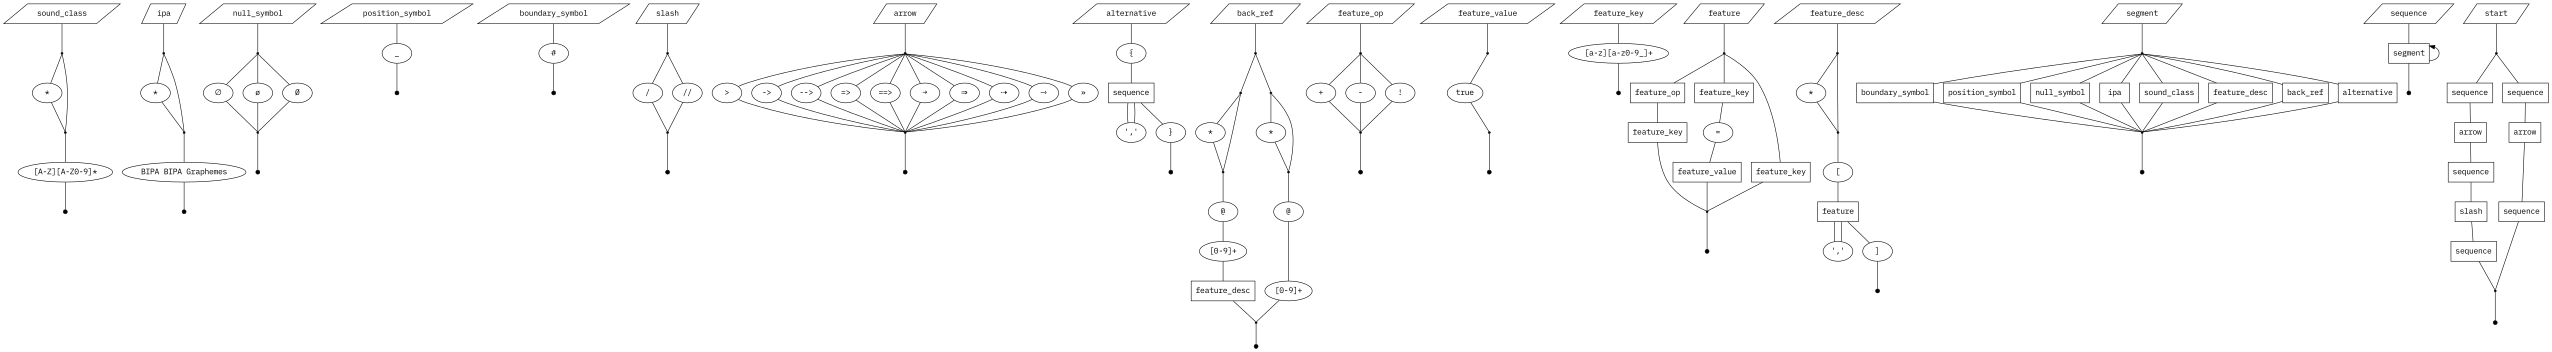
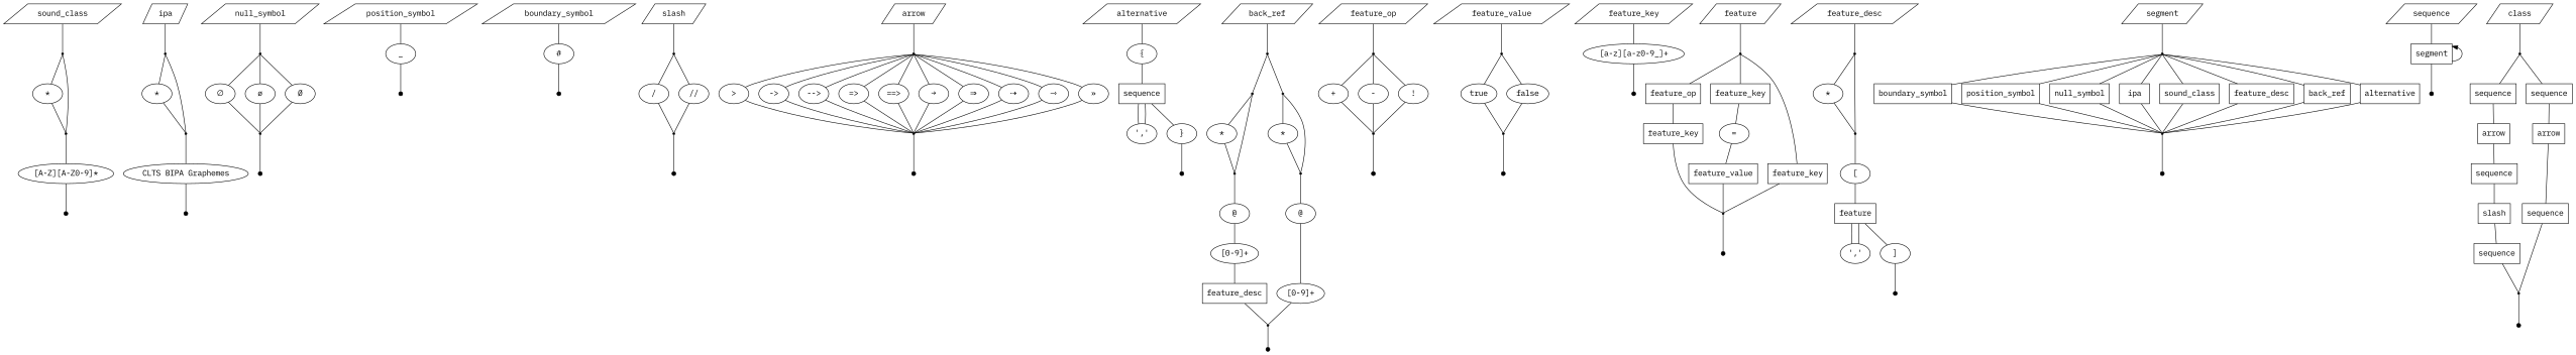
  strict digraph {
    fontname="IBM Plex Mono"
    packMode=clust
    rankdir=TB
    splines=true
    node [fontname="IBM Plex Mono" shape=point]
    edge [arrowhead=none fontname="IBM Plex Mono"]
    n1 [height=0.5 label="*" width=0.75 shape=""]
    n3 [height=0.05 width=0.05]
    n4 [height=0.5 label="[A-Z][A-Z0-9]*" width=1.8776 shape=""]
    n5 [height=0.1 width=0.1]
    n2 [height=0.05 width=0.05]
    sound_class [height=0.5 label=sound_class shape=parallelogram width=2.2463]
    n6 [height=0.5 label="*" width=0.75 shape=""]
    n8 [height=0.05 width=0.05]
-   n9 [height=0.5 label="BIPA BIPA Graphemes" width=2.7083 shape=""]
+   n9 [height=0.5 label="CLTS BIPA Graphemes" width=2.7083 shape=""]
    n10 [height=0.1 width=0.1]
    n7 [height=0.05 width=0.05]
    ipa [height=0.5 label=ipa shape=parallelogram width=0.90716]
    n11 [height=0.5 label="∅" width=0.75 shape=""]
    n16 [height=0.05 width=0.05]
    n17 [height=0.1 width=0.1]
    n13 [height=0.5 label="ø" width=0.75 shape=""]
    n14 [height=0.5 label="Ø" width=0.75 shape=""]
    n15 [height=0.05 width=0.05]
    null_symbol [height=0.5 label=null_symbol shape=parallelogram width=2.3327]
    n18 [height=0.5 label=_ width=0.75 shape=""]
    n19 [height=0.1 width=0.1]
    position_symbol [height=0.5 label=position_symbol shape=parallelogram width=2.9375]
    n20 [height=0.5 label="#" width=0.75 shape=""]
    n21 [height=0.1 width=0.1]
    boundary_symbol [height=0.5 label=boundary_symbol shape=parallelogram width=3.1535]
    n22 [height=0.5 label="/" width=0.75 shape=""]
    n25 [height=0.05 width=0.05]
    n26 [height=0.1 width=0.1]
    n23 [height=0.5 label="//" width=0.75 shape=""]
    n24 [height=0.05 width=0.05]
    slash [height=0.5 label=slash shape=parallelogram width=1.2095]
    n27 [height=0.5 label=">" width=0.75 shape=""]
    n38 [height=0.05 width=0.05]
    n39 [height=0.1 width=0.1]
    n28 [height=0.5 label="->" width=0.75 shape=""]
    n29 [height=0.5 label="-->" width=0.75 shape=""]
    n30 [height=0.5 label="=>" width=0.75 shape=""]
    n31 [height=0.5 label="==>" width=0.75 shape=""]
    n32 [height=0.5 label="→" width=0.75 shape=""]
    n33 [height=0.5 label="⇒" width=0.75 shape=""]
    n34 [height=0.5 label="⇢" width=0.75 shape=""]
    n35 [height=0.5 label="⇾" width=0.75 shape=""]
    n36 [height=0.5 label="»" width=0.75 shape=""]
    n37 [height=0.05 width=0.05]
    arrow [height=0.5 label=arrow shape=parallelogram width=1.3103]
    n40 [height=0.5 label="{" width=0.75 shape=""]
    n41 [height=0.5 label=sequence shape=box width=0.91667]
    n42 [height=0.5 label="','" width=0.75 shape=""]
    n43 [height=0.5 label="}" width=0.75 shape=""]
    n44 [height=0.1 width=0.1]
    alternative [height=0.5 label=alternative shape=parallelogram width=2.0303]
    n45 [height=0.5 label="*" width=0.75 shape=""]
    n47 [height=0.05 width=0.05]
    n48 [height=0.5 label="@" width=0.75 shape=""]
    n49 [height=0.5 label="[0-9]+" width=0.94444 shape=""]
    n50 [height=0.5 label=feature_desc shape=box width=1.1806]
    n57 [height=0.05 width=0.05]
    n58 [height=0.1 width=0.1]
    n46 [height=0.05 width=0.05]
    n51 [height=0.5 label="*" width=0.75 shape=""]
    n53 [height=0.05 width=0.05]
    n54 [height=0.5 label="@" width=0.75 shape=""]
    n55 [height=0.5 label="[0-9]+" width=0.94444 shape=""]
    n52 [height=0.05 width=0.05]
    n56 [height=0.05 width=0.05]
    back_ref [height=0.5 label=back_ref shape=parallelogram width=1.7567]
    n59 [height=0.5 label="+" width=0.75 shape=""]
    n63 [height=0.05 width=0.05]
    n64 [height=0.1 width=0.1]
    n60 [height=0.5 label="-" width=0.75 shape=""]
    n61 [height=0.5 label="!" width=0.75 shape=""]
    n62 [height=0.05 width=0.05]
    feature_op [height=0.5 label=feature_op shape=parallelogram width=2.0303]
    n65 [height=0.5 label=true width=0.75 shape=""]
    n68 [height=0.05 width=0.05]
    n69 [height=0.1 width=0.1]
+   n66 [height=0.5 label=false width=0.76389 shape=""]
    n67 [height=0.05 width=0.05]
    feature_value [height=0.5 label=feature_value shape=parallelogram width=2.4767]
    n70 [height=0.5 label="[a-z][a-z0-9_]+" width=1.8234 shape=""]
    n71 [height=0.1 width=0.1]
    feature_key [height=0.5 label=feature_key shape=parallelogram width=2.1887]
    n72 [height=0.5 label=feature_op shape=box width=1.0278]
    n73 [height=0.5 label=feature_key shape=box width=1.1111]
    n79 [height=0.05 width=0.05]
    n80 [height=0.1 width=0.1]
    n74 [height=0.5 label=feature_key shape=box width=1.1111]
    n75 [height=0.5 label="=" width=0.75 shape=""]
    n76 [height=0.5 label=feature_value shape=box width=1.25]
    n77 [height=0.5 label=feature_key shape=box width=1.1111]
    n78 [height=0.05 width=0.05]
    feature [height=0.5 label=feature shape=parallelogram width=1.4831]
    n81 [height=0.5 label="*" width=0.75 shape=""]
    n83 [height=0.05 width=0.05]
    n84 [height=0.5 label="[" width=0.75 shape=""]
    n85 [height=0.5 label=feature shape=box width=0.75]
    n86 [height=0.5 label="','" width=0.75 shape=""]
    n87 [height=0.5 label="]" width=0.75 shape=""]
    n88 [height=0.1 width=0.1]
    n82 [height=0.05 width=0.05]
    feature_desc [height=0.5 label=feature_desc shape=parallelogram width=2.3327]
    n89 [height=0.5 label=boundary_symbol shape=box width=1.5972]
    n98 [height=0.05 width=0.05]
    n99 [height=0.1 width=0.1]
    n90 [height=0.5 label=position_symbol shape=box width=1.4861]
    n91 [height=0.5 label=null_symbol shape=box width=1.1806]
    n92 [height=0.5 label=ipa shape=box width=0.75]
    n93 [height=0.5 label=sound_class shape=box width=1.1389]
    n94 [height=0.5 label=feature_desc shape=box width=1.1806]
    n95 [height=0.5 label=back_ref shape=box width=0.88889]
    n96 [height=0.5 label=alternative shape=box width=1.0278]
    n97 [height=0.05 width=0.05]
    segment [height=0.5 label=segment shape=parallelogram width=1.6991]
    n100 [height=0.5 label=segment shape=box width=0.86111]
    n101 [height=0.1 width=0.1]
    sequence [height=0.5 label=sequence shape=parallelogram width=1.8143]
    n102 [height=0.5 label=sequence shape=box width=0.91667]
    n103 [height=0.5 label=arrow shape=box width=0.75]
    n104 [height=0.5 label=sequence shape=box width=0.91667]
    n105 [height=0.5 label=slash shape=box width=0.75]
    n106 [height=0.5 label=sequence shape=box width=0.91667]
    n111 [height=0.05 width=0.05]
    n112 [height=0.1 width=0.1]
    n107 [height=0.5 label=sequence shape=box width=0.91667]
    n108 [height=0.5 label=arrow shape=box width=0.75]
    n109 [height=0.5 label=sequence shape=box width=0.91667]
    n110 [height=0.05 width=0.05]
-   start [height=0.5 label=start shape=parallelogram width=1.0944]
+   start [height=0.5 label=class shape=parallelogram width=1.0944]
    n1 -> n3
    n3 -> n4
    n4 -> n5
    n2 -> n1
    n2 -> n3
    sound_class -> n2
    n6 -> n8
    n8 -> n9
    n9 -> n10
    n7 -> n6
    n7 -> n8
    ipa -> n7
    n11 -> n16
    n16 -> n17
    n13 -> n16
    n14 -> n16
    n15 -> n11
    n15 -> n13
    n15 -> n14
    null_symbol -> n15
    n18 -> n19
    position_symbol -> n18
    n20 -> n21
    boundary_symbol -> n20
    n22 -> n25
    n25 -> n26
    n23 -> n25
    n24 -> n22
    n24 -> n23
    slash -> n24
    n27 -> n38
    n38 -> n39
    n28 -> n38
    n29 -> n38
    n30 -> n38
    n31 -> n38
    n32 -> n38
    n33 -> n38
    n34 -> n38
    n35 -> n38
    n36 -> n38
    n37 -> n27
    n37 -> n28
    n37 -> n29
    n37 -> n30
    n37 -> n31
    n37 -> n32
    n37 -> n33
    n37 -> n34
    n37 -> n35
    n37 -> n36
    arrow -> n37
    n40 -> n41
    n41 -> n42
    n41 -> n43
    n42 -> n41
    n43 -> n44
    alternative -> n40
    n45 -> n47
    n47 -> n48
    n48 -> n49
    n49 -> n50
    n50 -> n57
    n57 -> n58
    n46 -> n45
    n46 -> n47
    n51 -> n53
    n53 -> n54
    n54 -> n55
    n55 -> n57
    n52 -> n51
    n52 -> n53
    n56 -> n46
    n56 -> n52
    back_ref -> n56
    n59 -> n63
    n63 -> n64
    n60 -> n63
    n61 -> n63
    n62 -> n59
    n62 -> n60
    n62 -> n61
    feature_op -> n62
    n65 -> n68
    n68 -> n69
+   n66 -> n68
    n67 -> n65
+   n67 -> n66
    feature_value -> n67
    n70 -> n71
    feature_key -> n70
    n72 -> n73
    n73 -> n79
    n79 -> n80
    n74 -> n75
    n75 -> n76
    n76 -> n79
    n77 -> n79
    n78 -> n72
    n78 -> n74
    n78 -> n77
    feature -> n78
    n81 -> n83
    n83 -> n84
    n84 -> n85
    n85 -> n86
    n85 -> n87
    n86 -> n85
    n87 -> n88
    n82 -> n81
    n82 -> n83
    feature_desc -> n82
    n89 -> n98
    n98 -> n99
    n90 -> n98
    n91 -> n98
    n92 -> n98
    n93 -> n98
    n94 -> n98
    n95 -> n98
    n96 -> n98
    n97 -> n89
    n97 -> n90
    n97 -> n91
    n97 -> n92
    n97 -> n93
    n97 -> n94
    n97 -> n95
    n97 -> n96
    segment -> n97
    n100 -> n100 [dir=back]
    n100 -> n101
    sequence -> n100
    n102 -> n103
    n103 -> n104
    n104 -> n105
    n105 -> n106
    n106 -> n111
    n111 -> n112
    n107 -> n108
    n108 -> n109
    n109 -> n111
    n110 -> n102
    n110 -> n107
    start -> n110
  }
